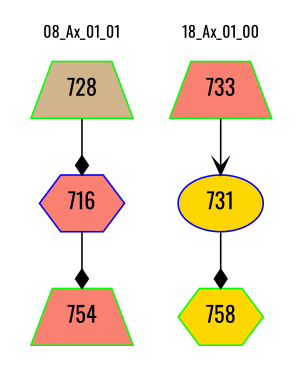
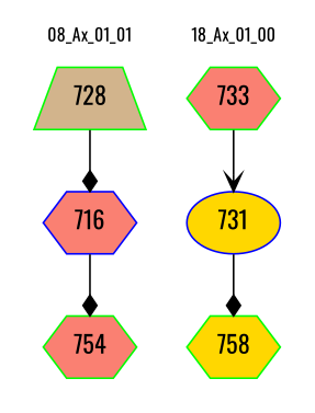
  digraph {
    fontname=Oswald
    node [color=green fillcolor=salmon fontname=Oswald shape=hexagon style=filled]
    edge [arrowhead=diamond color=black fontname=Oswald]
    n1 [fillcolor=tan label=728 shape=trapezium]
    n2 [color=blue label=716]
-   n3 [label=754 shape=trapezium]
-   n4 [label=733 shape=trapezium]
+   n3 [label=754]
+   n4 [label=733]
    n5 [color=blue fillcolor=gold label=731 shape=ellipse]
    n6 [fillcolor=gold label=758]
    subgraph cluster_1 {
      color=white
      fontsize=10
      label="08_Ax_01_01"
      n1
      n2
      n3
    }
    subgraph cluster_2 {
      color=white
      fontsize=10
      label="18_Ax_01_00"
      n4
      n5
      n6
    }
    n1 -> n2
    n2 -> n3
    n4 -> n5 [arrowhead=vee]
    n5 -> n6
  }
